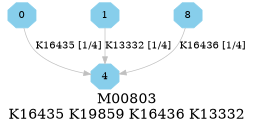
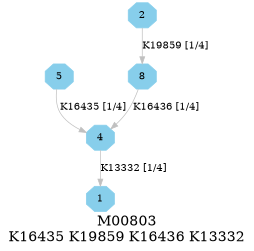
  digraph {
    fontsize=20
    label="M00803\nK16435 K19859 K16436 K13332"
    node [color=skyblue shape=octagon style=filled]
    edge [color=grey]
-   0 [height=.3 width=.3]
+   0 [height=.3 width=.3 label=5]
    1 [height=.3 width=.3]
+   2 [height=.3 width=.3]
    n4 [height=.3 label=8 width=.3]
    4 [height=.3 width=.3]
    subgraph sub_1 {
      0
      1
+     2
      n4
      4
    }
    0 -> 4 [label="K16435 [1/4]"]
+   2 -> n4 [label="K19859 [1/4]"]
    n4 -> 4 [label="K16436 [1/4]"]
-   1 -> 4 [label="K13332 [1/4]"]
+   4 -> 1 [label="K13332 [1/4]"]
  }
